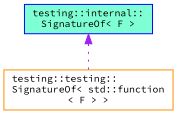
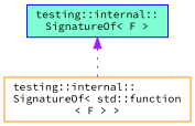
  digraph {
    fontname="Source Code Pro"
    node [fontname="Source Code Pro" fontsize=10 shape=record style=filled]
    n1 [color=blue fillcolor=aquamarine fontcolor=black height=0.2 label="testing::internal::\lSignatureOf\< F \>" width=0.4]
-   n2 [color=darkorange fillcolor=white height=0.2 label="testing::testing::\lSignatureOf\< std::function\l\< F \> \>" width=0.4]
+   n2 [color=darkorange fillcolor=white height=0.2 label="testing::internal::\lSignatureOf\< std::function\l\< F \> \>" width=0.4]
    n1 -> n2 [color=purple dir=back fontname="Source Code Pro" fontsize=10 labelfontname=Helvetica labelfontsize=10 style=dotted]
  }
